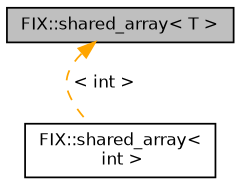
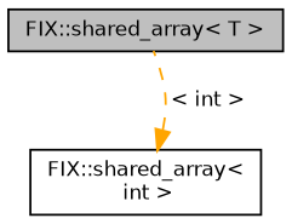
  digraph {
    node [color=black fontname=Helvetica fontsize=10 shape=record style=filled]
    n1 [fillcolor=grey75 fontcolor=black height=0.2 label="FIX::shared_array\< T \>" width=0.4]
    n2 [fillcolor=white height=0.2 label="FIX::shared_array\<\l int \>" width=0.4]
-   n1 -> n2 [color=orange dir=back fontname=Helvetica fontsize=10 label=" \< int \>" labelfontname=Helvetica labelfontsize=10 style=dashed]
+   n2 -> n1 [color=orange dir=back fontname=Helvetica fontsize=10 label=" \< int \>" labelfontname=Helvetica labelfontsize=10 style=dashed]
  }
